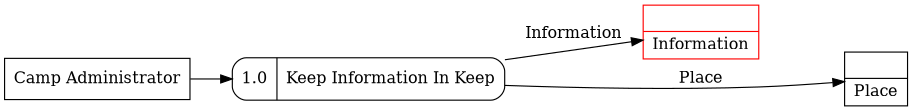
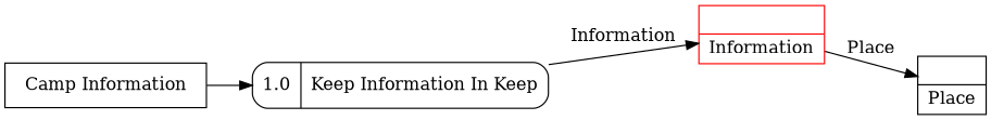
  digraph {
    rankdir=LR
    node [shape=record]
    n1 [color=red label="<f0>  |<f1> Information "]
    n2 [label="<f0>  |<f1> Place "]
-   n3 [label="Camp Administrator" shape=box]
+   n3 [label="Camp Information" shape=box]
    n4 [label="{<f0> 1.0|<f1> Keep Information In Keep }" shape=Mrecord]
    n3 -> n4
    n4 -> n1 [label=Information]
-   n4 -> n2 [label=Place]
+   n1 -> n2 [label=Place]
  }
